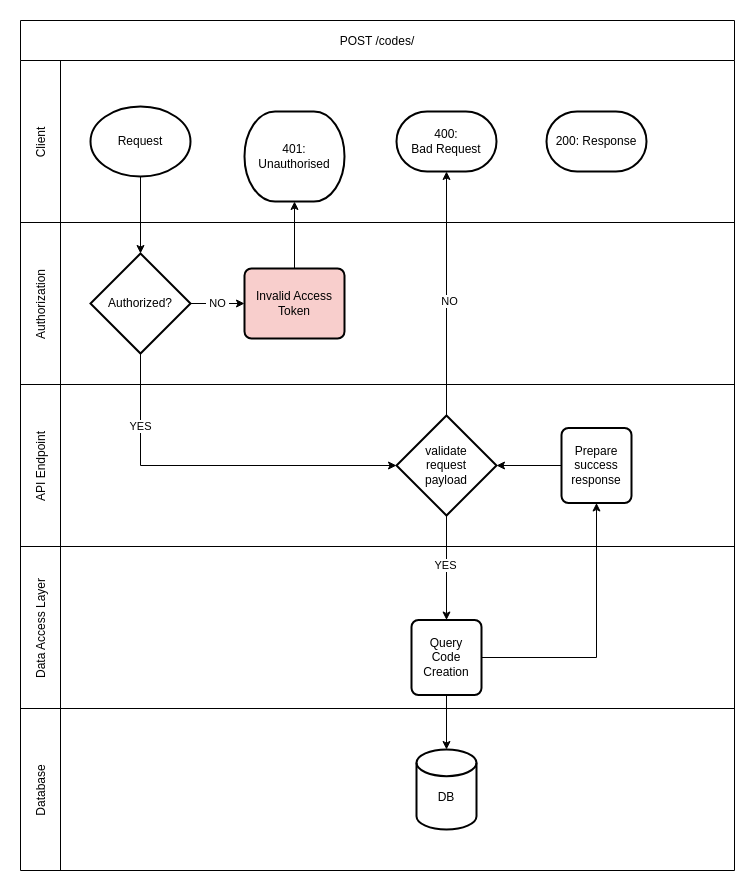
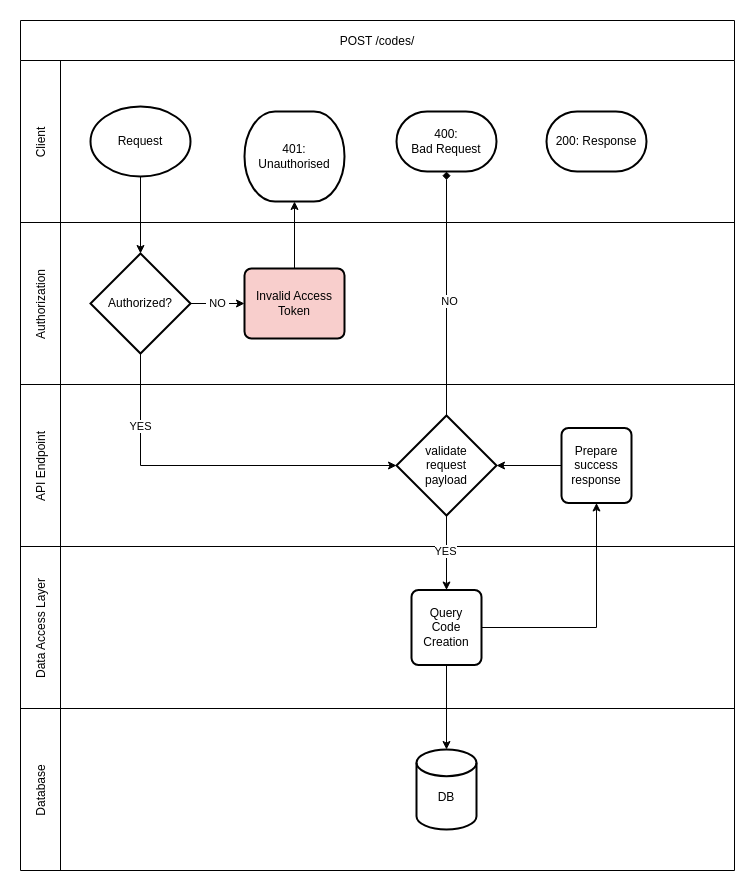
  <mxCell id="0" />
  <mxCell id="1" parent="0" />
  <mxCell id="2" value="POST /codes/" style="shape=table;childLayout=tableLayout;startSize=40;collapsible=0;recursiveResize=0;expand=0;" parent="1" vertex="1"><mxGeometry x="20" y="20" width="714" height="850" as="geometry" /></mxCell>
  <mxCell id="3" value="Client" style="shape=tableRow;horizontal=0;swimlaneHead=0;swimlaneBody=0;top=0;left=0;strokeColor=inherit;bottom=0;right=0;dropTarget=0;fontStyle=0;fillColor=none;points=[[0,0.5],[1,0.5]];portConstraint=eastwest;startSize=40;collapsible=0;recursiveResize=0;expand=0;" parent="2" vertex="1"><mxGeometry y="40" width="714" height="162" as="geometry" /></mxCell>
  <mxCell id="4" value="" style="swimlane;swimlaneHead=0;swimlaneBody=0;fontStyle=0;connectable=0;strokeColor=inherit;fillColor=none;startSize=0;collapsible=0;recursiveResize=0;expand=0;" parent="3" vertex="1"><mxGeometry x="40" width="674" height="162" as="geometry"><mxRectangle width="674" height="162" as="alternateBounds" /></mxGeometry></mxCell>
  <mxCell id="5" value="Request" style="strokeWidth=2;html=1;shape=mxgraph.flowchart.start_1;whiteSpace=wrap;" parent="4" vertex="1"><mxGeometry x="30" y="46" width="100" height="70" as="geometry" /></mxCell>
  <mxCell id="6" value="401: Unauthorised" style="strokeWidth=2;html=1;shape=mxgraph.flowchart.terminator;whiteSpace=wrap;" parent="4" vertex="1"><mxGeometry x="184" y="51" width="100" height="90" as="geometry" /></mxCell>
  <mxCell id="7" value="200: Response" style="strokeWidth=2;html=1;shape=mxgraph.flowchart.terminator;whiteSpace=wrap;" parent="4" vertex="1"><mxGeometry x="486" y="51" width="100" height="60" as="geometry" /></mxCell>
  <mxCell id="8" value="400:&lt;div&gt;Bad Request&lt;/div&gt;" style="strokeWidth=2;html=1;shape=mxgraph.flowchart.terminator;whiteSpace=wrap;" vertex="1" parent="4"><mxGeometry x="336" y="51" width="100" height="60" as="geometry" /></mxCell>
  <mxCell id="9" value="Authorization" style="shape=tableRow;horizontal=0;swimlaneHead=0;swimlaneBody=0;top=0;left=0;strokeColor=inherit;bottom=0;right=0;dropTarget=0;fontStyle=0;fillColor=none;points=[[0,0.5],[1,0.5]];portConstraint=eastwest;startSize=40;collapsible=0;recursiveResize=0;expand=0;" parent="2" vertex="1"><mxGeometry y="202" width="714" height="162" as="geometry" /></mxCell>
  <mxCell id="10" value="" style="swimlane;swimlaneHead=0;swimlaneBody=0;fontStyle=0;connectable=0;strokeColor=inherit;fillColor=none;startSize=0;collapsible=0;recursiveResize=0;expand=0;" parent="9" vertex="1"><mxGeometry x="40" width="674" height="162" as="geometry"><mxRectangle width="674" height="162" as="alternateBounds" /></mxGeometry></mxCell>
  <mxCell id="11" value="Authorized?" style="strokeWidth=2;html=1;shape=mxgraph.flowchart.decision;whiteSpace=wrap;" parent="10" vertex="1"><mxGeometry x="30" y="31" width="100" height="100" as="geometry" /></mxCell>
  <mxCell id="12" value="Invalid Access Token" style="rounded=1;whiteSpace=wrap;html=1;absoluteArcSize=1;arcSize=14;strokeWidth=2;fillColor=#f8cecc;" parent="10" vertex="1"><mxGeometry x="184" y="46" width="100" height="70" as="geometry" /></mxCell>
  <mxCell id="13" value="&amp;nbsp;NO&amp;nbsp;" style="edgeStyle=orthogonalEdgeStyle;rounded=0;orthogonalLoop=1;jettySize=auto;html=1;entryX=0;entryY=0.5;entryDx=0;entryDy=0;" parent="10" source="11" target="12" edge="1"><mxGeometry relative="1" as="geometry" /></mxCell>
  <mxCell id="14" value="API Endpoint" style="shape=tableRow;horizontal=0;swimlaneHead=0;swimlaneBody=0;top=0;left=0;strokeColor=inherit;bottom=0;right=0;dropTarget=0;fontStyle=0;fillColor=none;points=[[0,0.5],[1,0.5]];portConstraint=eastwest;startSize=40;collapsible=0;recursiveResize=0;expand=0;" parent="2" vertex="1"><mxGeometry y="364" width="714" height="162" as="geometry" /></mxCell>
  <mxCell id="15" style="swimlane;swimlaneHead=0;swimlaneBody=0;fontStyle=0;connectable=0;strokeColor=inherit;fillColor=none;startSize=0;collapsible=0;recursiveResize=0;expand=0;" parent="14" vertex="1"><mxGeometry x="40" width="674" height="162" as="geometry"><mxRectangle width="674" height="162" as="alternateBounds" /></mxGeometry></mxCell>
  <mxCell id="16" value="Prepare&lt;br&gt;success&lt;br&gt;response" style="rounded=1;whiteSpace=wrap;html=1;absoluteArcSize=1;arcSize=14;strokeWidth=2;shadow=0;glass=0;sketch=0;gradientColor=none;" parent="15" vertex="1"><mxGeometry x="501" y="43.5" width="70" height="75" as="geometry" /></mxCell>
  <mxCell id="17" value="validate&lt;div&gt;request&lt;/div&gt;&lt;div&gt;payload&lt;/div&gt;" style="strokeWidth=2;html=1;shape=mxgraph.flowchart.decision;whiteSpace=wrap;" vertex="1" parent="15"><mxGeometry x="336" y="31" width="100" height="100" as="geometry" /></mxCell>
  <mxCell id="18" value="Data Access Layer" style="shape=tableRow;horizontal=0;swimlaneHead=0;swimlaneBody=0;top=0;left=0;strokeColor=inherit;bottom=0;right=0;dropTarget=0;fontStyle=0;fillColor=none;points=[[0,0.5],[1,0.5]];portConstraint=eastwest;startSize=40;collapsible=0;recursiveResize=0;expand=0;" parent="2" vertex="1"><mxGeometry y="526" width="714" height="162" as="geometry" /></mxCell>
  <mxCell id="19" style="swimlane;swimlaneHead=0;swimlaneBody=0;fontStyle=0;connectable=0;strokeColor=inherit;fillColor=none;startSize=0;collapsible=0;recursiveResize=0;expand=0;" parent="18" vertex="1"><mxGeometry x="40" width="674" height="162" as="geometry"><mxRectangle width="674" height="162" as="alternateBounds" /></mxGeometry></mxCell>
- <mxCell id="20" value="Query&lt;div&gt;Code&lt;/div&gt;&lt;div&gt;Creation&lt;/div&gt;" style="rounded=1;whiteSpace=wrap;html=1;absoluteArcSize=1;arcSize=14;strokeWidth=2;shadow=0;glass=0;sketch=0;gradientColor=none;" parent="19" vertex="1"><mxGeometry x="351" y="73.5" width="70" height="75" as="geometry" /></mxCell>
+ <mxCell id="20" value="Query&lt;div&gt;Code&lt;/div&gt;&lt;div&gt;Creation&lt;/div&gt;" style="rounded=1;whiteSpace=wrap;html=1;absoluteArcSize=1;arcSize=14;strokeWidth=2;shadow=0;glass=0;sketch=0;gradientColor=none;" parent="19" vertex="1"><mxGeometry x="351" y="43.5" width="70" height="75" as="geometry" /></mxCell>
  <mxCell id="21" value="Database" style="shape=tableRow;horizontal=0;swimlaneHead=0;swimlaneBody=0;top=0;left=0;strokeColor=inherit;bottom=0;right=0;dropTarget=0;fontStyle=0;fillColor=none;points=[[0,0.5],[1,0.5]];portConstraint=eastwest;startSize=40;collapsible=0;recursiveResize=0;expand=0;" parent="2" vertex="1"><mxGeometry y="688" width="714" height="162" as="geometry" /></mxCell>
  <mxCell id="22" style="swimlane;swimlaneHead=0;swimlaneBody=0;fontStyle=0;connectable=0;strokeColor=inherit;fillColor=none;startSize=0;collapsible=0;recursiveResize=0;expand=0;" parent="21" vertex="1"><mxGeometry x="40" width="674" height="162" as="geometry"><mxRectangle width="674" height="162" as="alternateBounds" /></mxGeometry></mxCell>
  <mxCell id="23" value="&lt;br&gt;DB" style="strokeWidth=2;html=1;shape=mxgraph.flowchart.database;whiteSpace=wrap;rounded=0;shadow=0;glass=0;sketch=0;gradientColor=none;" parent="22" vertex="1"><mxGeometry x="356" y="41" width="60" height="80" as="geometry" /></mxCell>
  <mxCell id="24" style="edgeStyle=orthogonalEdgeStyle;rounded=0;orthogonalLoop=1;jettySize=auto;html=1;entryX=0.5;entryY=0;entryDx=0;entryDy=0;entryPerimeter=0;" parent="2" source="5" target="11" edge="1"><mxGeometry relative="1" as="geometry" /></mxCell>
  <mxCell id="25" style="edgeStyle=orthogonalEdgeStyle;rounded=0;orthogonalLoop=1;jettySize=auto;html=1;entryX=0;entryY=0.5;entryDx=0;entryDy=0;exitX=0.5;exitY=1;exitDx=0;exitDy=0;exitPerimeter=0;entryPerimeter=0;" parent="2" source="11" target="17" edge="1"><mxGeometry relative="1" as="geometry"><mxPoint x="-690" y="500" as="targetPoint" /></mxGeometry></mxCell>
  <mxCell id="26" value="YES" style="edgeLabel;html=1;align=center;verticalAlign=middle;resizable=0;points=[];" parent="25" vertex="1" connectable="0"><mxGeometry x="-0.608" y="-1" relative="1" as="geometry"><mxPoint as="offset" /></mxGeometry></mxCell>
  <mxCell id="27" style="edgeStyle=orthogonalEdgeStyle;rounded=0;orthogonalLoop=1;jettySize=auto;html=1;entryX=0.5;entryY=1;entryDx=0;entryDy=0;entryPerimeter=0;" parent="2" source="12" target="6" edge="1"><mxGeometry relative="1" as="geometry" /></mxCell>
  <mxCell id="28" style="edgeStyle=orthogonalEdgeStyle;rounded=0;orthogonalLoop=1;jettySize=auto;html=1;" parent="2" source="16" target="17" edge="1"><mxGeometry relative="1" as="geometry" /></mxCell>
  <mxCell id="29" style="edgeStyle=orthogonalEdgeStyle;rounded=0;orthogonalLoop=1;jettySize=auto;html=1;entryX=0.5;entryY=1;entryDx=0;entryDy=0;" parent="2" source="20" target="16" edge="1"><mxGeometry relative="1" as="geometry"><mxPoint x="-430" y="495" as="targetPoint" /></mxGeometry></mxCell>
  <mxCell id="30" style="edgeStyle=orthogonalEdgeStyle;rounded=0;orthogonalLoop=1;jettySize=auto;html=1;" parent="2" source="20" target="23" edge="1"><mxGeometry relative="1" as="geometry" /></mxCell>
- <mxCell id="31" style="edgeStyle=orthogonalEdgeStyle;rounded=0;orthogonalLoop=1;jettySize=auto;html=1;entryX=0.5;entryY=1;entryDx=0;entryDy=0;entryPerimeter=0;" edge="1" parent="2" source="17" target="8"><mxGeometry relative="1" as="geometry" /></mxCell>
+ <mxCell id="31" style="edgeStyle=orthogonalEdgeStyle;rounded=0;orthogonalLoop=1;jettySize=auto;html=1;entryX=0.5;entryY=1;entryDx=0;entryDy=0;entryPerimeter=0;endArrow=diamond;" edge="1" parent="2" source="17" target="8"><mxGeometry relative="1" as="geometry" /></mxCell>
  <mxCell id="32" value="NO" style="edgeLabel;html=1;align=center;verticalAlign=middle;resizable=0;points=[];" vertex="1" connectable="0" parent="31"><mxGeometry x="-0.057" y="-2" relative="1" as="geometry"><mxPoint as="offset" /></mxGeometry></mxCell>
  <mxCell id="33" style="edgeStyle=orthogonalEdgeStyle;rounded=0;orthogonalLoop=1;jettySize=auto;html=1;" edge="1" parent="2" source="17" target="20"><mxGeometry relative="1" as="geometry" /></mxCell>
  <mxCell id="34" value="YES" style="edgeLabel;html=1;align=center;verticalAlign=middle;resizable=0;points=[];" vertex="1" connectable="0" parent="33"><mxGeometry x="-0.06" y="-2" relative="1" as="geometry"><mxPoint as="offset" /></mxGeometry></mxCell>
